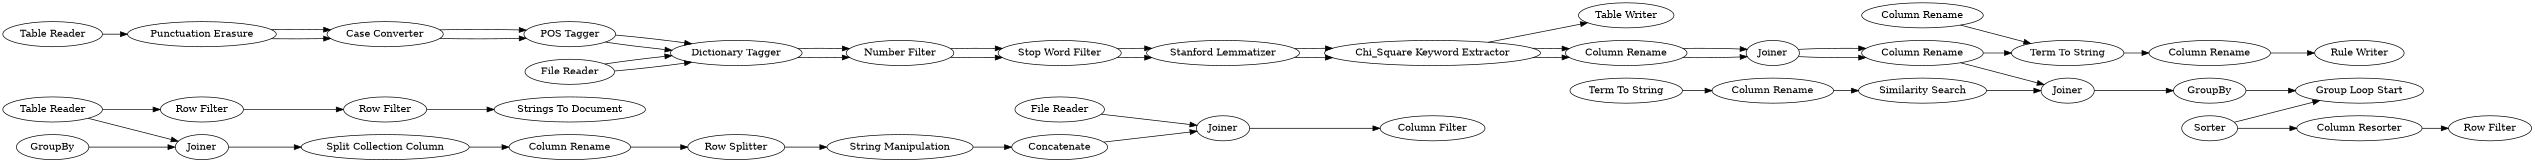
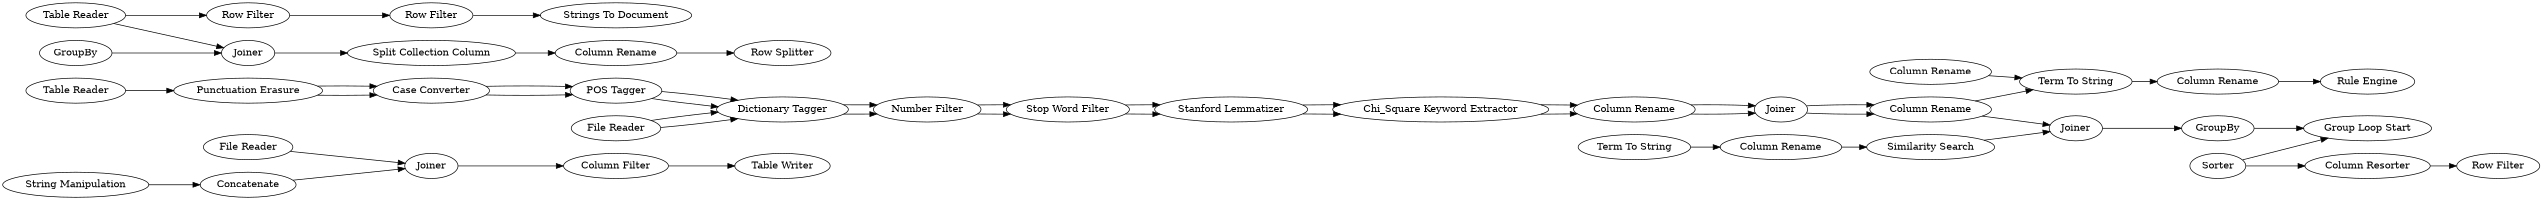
  digraph {
    rankdir=LR
    n1 [label="File Reader"]
    n2 [label=Joiner]
    n3 [label="Column Filter"]
    n4 [label="Table Reader"]
    n5 [label="Punctuation Erasure"]
    n6 [label="Case Converter"]
    n7 [label="Table Reader"]
    n8 [label="Row Filter"]
    n9 [label=Joiner]
    n10 [label="Row Filter"]
    n11 [label="Split Collection Column"]
    n12 [label="Strings To Document"]
    n13 [label="Column Rename"]
    n14 [label="Chi_Square Keyword Extractor"]
    n15 [label="Column Rename"]
    n16 [label=Joiner]
    n17 [label="Column Rename"]
    n18 [label=Joiner]
    n19 [label="Term To String"]
    n20 [label=GroupBy]
    n21 [label="Group Loop Start"]
    n22 [label="Column Rename"]
    n23 [label="Column Rename"]
    n24 [label=GroupBy]
    n25 [label="Similarity Search"]
-   n26 [label="Rule Writer"]
+   n26 [label="Rule Engine"]
    n27 [label="Term To String"]
    n28 [label="Column Rename"]
    n29 [label=Sorter]
    n30 [label="Column Resorter"]
    n31 [label="Row Filter"]
    n32 [label="Table Writer"]
    n33 [label="Row Splitter"]
    n34 [label="String Manipulation"]
    n35 [label=Concatenate]
    n36 [label="POS Tagger"]
    n37 [label="Number Filter"]
    n38 [label="Stop Word Filter"]
    n39 [label="Stanford Lemmatizer"]
    n40 [label="Dictionary Tagger"]
    n41 [label="File Reader"]
    n1 -> n2
    n2 -> n3
-   n14 -> n32
+   n3 -> n32
    n4 -> n5
    n5 -> n6
    n5 -> n6
    n6 -> n36
    n6 -> n36
    n7 -> n8
    n7 -> n9
    n8 -> n10
    n9 -> n11
    n10 -> n12
    n11 -> n13
    n13 -> n33
    n14 -> n15
    n14 -> n15
    n15 -> n16
    n15 -> n16
    n16 -> n17
    n16 -> n17
    n17 -> n18
    n17 -> n19
    n18 -> n20
    n19 -> n22
    n20 -> n21
    n22 -> n26
    n23 -> n19
    n24 -> n9
    n25 -> n18
    n27 -> n28
    n28 -> n25
    n29 -> n21
    n29 -> n30
    n30 -> n31
-   n33 -> n34
    n34 -> n35
    n35 -> n2
    n36 -> n40
    n36 -> n40
    n37 -> n38
    n37 -> n38
    n38 -> n39
    n38 -> n39
    n39 -> n14
    n39 -> n14
    n40 -> n37
    n40 -> n37
    n41 -> n40
    n41 -> n40
  }
